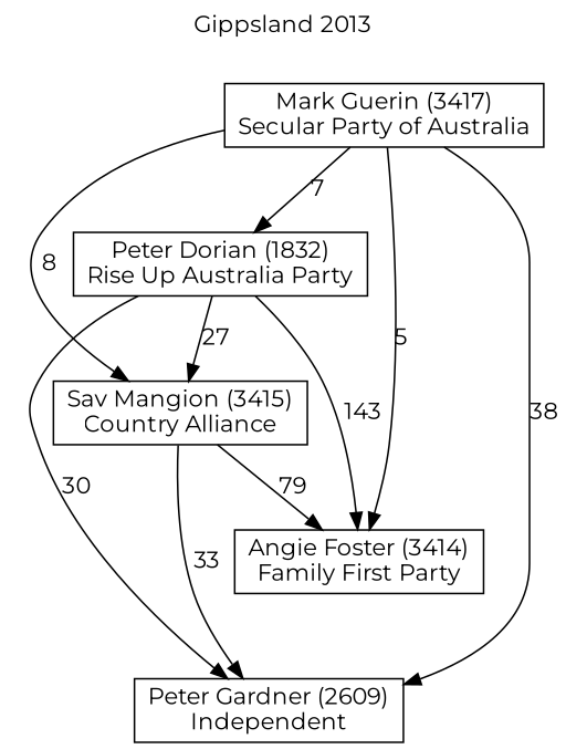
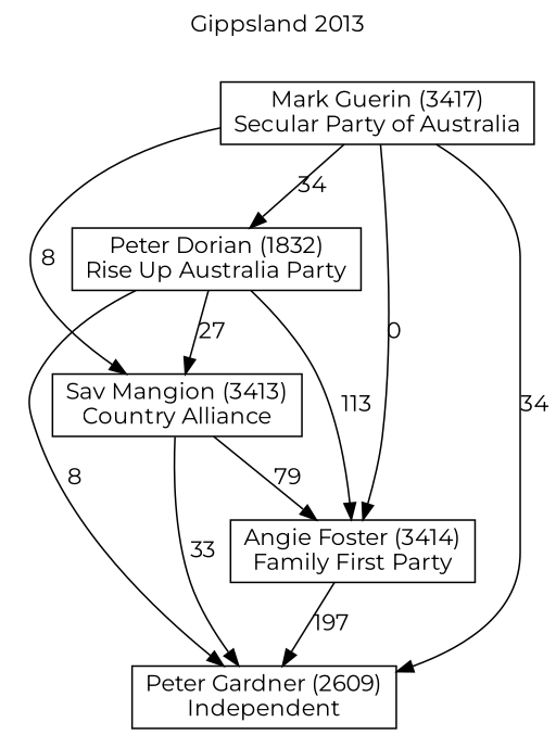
  digraph {
    fontname=Montserrat
    label="Gippsland 2013"
    labelloc=t
    mclimit=10
    node [fontname=Montserrat shape=box]
    edge [fontname=Montserrat]
    n1 [label="Angie Foster (3414)\nFamily First Party"]
    n2 [label="Peter Gardner (2609)\nIndependent"]
    n3 [label="Mark Guerin (3417)\nSecular Party of Australia"]
    n4 [label="Peter Dorian (1832)\nRise Up Australia Party"]
-   n5 [label="Sav Mangion (3415)\nCountry Alliance"]
-   n3 -> n1 [label=5]
-   n3 -> n2 [label=38]
-   n3 -> n4 [label=7]
+   n5 [label="Sav Mangion (3413)\nCountry Alliance"]
+   n1 -> n2 [label=197]
+   n3 -> n1 [label=0]
+   n3 -> n2 [label=34]
+   n3 -> n4 [label=34]
    n3 -> n5 [label=8]
-   n4 -> n1 [label=143]
-   n4 -> n2 [label=30]
+   n4 -> n1 [label=113]
+   n4 -> n2 [label=8]
    n4 -> n5 [label=27]
    n5 -> n1 [label=79]
    n5 -> n2 [label=33]
  }
